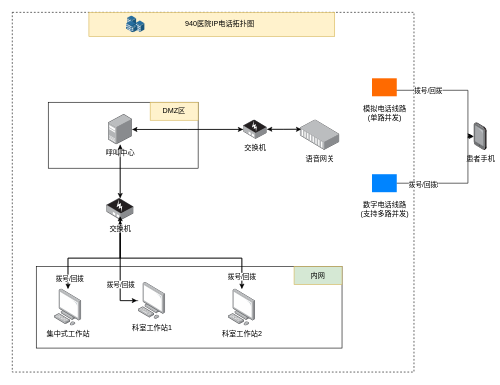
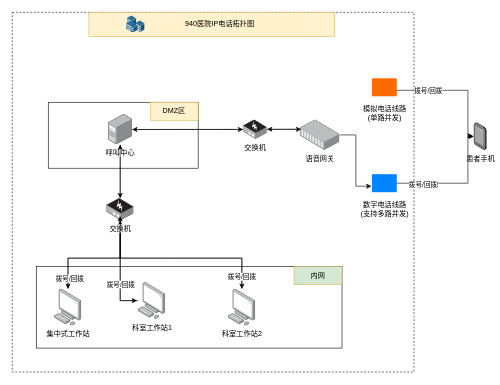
  <mxCell id="0" />
  <mxCell id="1" parent="0" />
  <mxCell id="2" value="" style="rounded=0;whiteSpace=wrap;html=1;dashed=1;" vertex="1" parent="1"><mxGeometry x="20" y="20" width="670" height="600" as="geometry" /></mxCell>
  <mxCell id="3" value="&amp;nbsp; &amp;nbsp; &amp;nbsp; &amp;nbsp; 940医院IP电话拓扑图" style="rounded=0;whiteSpace=wrap;html=1;fillColor=#fff2cc;strokeColor=#d6b656;" vertex="1" parent="1"><mxGeometry x="147.8" y="20" width="410" height="40" as="geometry" /></mxCell>
  <mxCell id="4" value="" style="rounded=0;whiteSpace=wrap;html=1;" vertex="1" parent="1"><mxGeometry x="80" y="170" width="250" height="110" as="geometry" /></mxCell>
  <mxCell id="5" value="DMZ区" style="rounded=0;whiteSpace=wrap;html=1;fillColor=#fff2cc;strokeColor=#d6b656;" vertex="1" parent="1"><mxGeometry x="250" y="170" width="80" height="30" as="geometry" /></mxCell>
  <mxCell id="6" value="" style="image;points=[];aspect=fixed;html=1;align=center;shadow=0;dashed=0;image=img/lib/allied_telesis/buildings/Building_Cluster.svg;" vertex="1" parent="1"><mxGeometry x="210" y="25.72" width="31.2" height="28.57" as="geometry" /></mxCell>
  <mxCell id="7" value="" style="rounded=0;whiteSpace=wrap;html=1;" vertex="1" parent="1"><mxGeometry x="60" y="444.1" width="510" height="135.9" as="geometry" /></mxCell>
  <mxCell id="8" value="内网" style="rounded=0;whiteSpace=wrap;html=1;fillColor=#d5e8d4;strokeColor=#d6b656;" vertex="1" parent="1"><mxGeometry x="490" y="444.1" width="80" height="30" as="geometry" /></mxCell>
  <mxCell id="9" style="edgeStyle=orthogonalEdgeStyle;rounded=0;orthogonalLoop=1;jettySize=auto;html=1;" edge="1" parent="1" source="11" target="29"><mxGeometry relative="1" as="geometry" /></mxCell>
  <mxCell id="10" style="edgeStyle=orthogonalEdgeStyle;rounded=0;orthogonalLoop=1;jettySize=auto;html=1;" edge="1" parent="1" source="11" target="26"><mxGeometry relative="1" as="geometry" /></mxCell>
  <mxCell id="11" value="呼叫中心" style="image;points=[];aspect=fixed;html=1;align=center;shadow=0;dashed=0;image=img/lib/allied_telesis/computer_and_terminals/Server_Desktop.svg;" vertex="1" parent="1"><mxGeometry x="180" y="190" width="40" height="50.7" as="geometry" /></mxCell>
  <mxCell id="12" value="集中式工作站" style="image;points=[];aspect=fixed;html=1;align=center;shadow=0;dashed=0;image=img/lib/allied_telesis/computer_and_terminals/Personal_Computer.svg;" vertex="1" parent="1"><mxGeometry x="90" y="481.15" width="45.6" height="61.8" as="geometry" /></mxCell>
  <mxCell id="13" value="" style="edgeStyle=orthogonalEdgeStyle;rounded=0;orthogonalLoop=1;jettySize=auto;html=1;" edge="1" parent="1" source="14" target="29"><mxGeometry relative="1" as="geometry"><Array as="points"><mxPoint x="480" y="215" /><mxPoint x="480" y="215" /></Array></mxGeometry></mxCell>
  <mxCell id="14" value="语音网关" style="image;points=[];aspect=fixed;html=1;align=center;shadow=0;dashed=0;image=img/lib/allied_telesis/media_converters/Media_Converter_Modular.svg;" vertex="1" parent="1"><mxGeometry x="500" y="199.03" width="66.1" height="50.97" as="geometry" /></mxCell>
  <mxCell id="15" value="患者手机" style="image;points=[];aspect=fixed;html=1;align=center;shadow=0;dashed=0;image=img/lib/allied_telesis/computer_and_terminals/Tablet.svg;" vertex="1" parent="1"><mxGeometry x="790" y="203.89" width="21.84" height="46.11" as="geometry" /></mxCell>
  <mxCell id="16" style="edgeStyle=orthogonalEdgeStyle;rounded=0;orthogonalLoop=1;jettySize=auto;html=1;" edge="1" parent="1" source="17" target="26"><mxGeometry relative="1" as="geometry" /></mxCell>
  <mxCell id="17" value="科室工作站1" style="image;points=[];aspect=fixed;html=1;align=center;shadow=0;dashed=0;image=img/lib/allied_telesis/computer_and_terminals/Personal_Computer.svg;" vertex="1" parent="1"><mxGeometry x="230" y="470" width="45.6" height="61.8" as="geometry" /></mxCell>
  <mxCell id="18" style="edgeStyle=orthogonalEdgeStyle;rounded=0;orthogonalLoop=1;jettySize=auto;html=1;" edge="1" parent="1" source="19"><mxGeometry relative="1" as="geometry"><mxPoint x="200" y="370" as="targetPoint" /><Array as="points"><mxPoint x="280" y="430" /><mxPoint x="201" y="430" /></Array></mxGeometry></mxCell>
  <mxCell id="19" value="科室工作站2" style="image;points=[];aspect=fixed;html=1;align=center;shadow=0;dashed=0;image=img/lib/allied_telesis/computer_and_terminals/Personal_Computer.svg;" vertex="1" parent="1"><mxGeometry x="380" y="481.15" width="45.6" height="61.8" as="geometry" /></mxCell>
  <mxCell id="20" style="edgeStyle=orthogonalEdgeStyle;rounded=0;orthogonalLoop=1;jettySize=auto;html=1;" edge="1" parent="1" source="26" target="11"><mxGeometry relative="1" as="geometry" /></mxCell>
  <mxCell id="21" style="edgeStyle=orthogonalEdgeStyle;rounded=0;orthogonalLoop=1;jettySize=auto;html=1;" edge="1" parent="1"><mxGeometry relative="1" as="geometry"><mxPoint x="200" y="367.2" as="sourcePoint" /><mxPoint x="113" y="481.15" as="targetPoint" /><Array as="points"><mxPoint x="200" y="430" /><mxPoint x="113" y="430" /></Array></mxGeometry></mxCell>
  <mxCell id="22" style="edgeStyle=orthogonalEdgeStyle;rounded=0;orthogonalLoop=1;jettySize=auto;html=1;" edge="1" parent="1" target="19"><mxGeometry relative="1" as="geometry"><mxPoint x="200" y="360" as="sourcePoint" /><Array as="points"><mxPoint x="200" y="430" /><mxPoint x="403" y="430" /></Array></mxGeometry></mxCell>
  <mxCell id="23" value="拨号/回拨" style="edgeLabel;html=1;align=center;verticalAlign=middle;resizable=0;points=[];" vertex="1" connectable="0" parent="22"><mxGeometry x="0.87" y="-1" relative="1" as="geometry"><mxPoint as="offset" /></mxGeometry></mxCell>
  <mxCell id="24" style="edgeStyle=orthogonalEdgeStyle;rounded=0;orthogonalLoop=1;jettySize=auto;html=1;entryX=-0.044;entryY=0.499;entryDx=0;entryDy=0;entryPerimeter=0;exitX=0.434;exitY=0.914;exitDx=0;exitDy=0;exitPerimeter=0;" edge="1" parent="1" source="26" target="17"><mxGeometry relative="1" as="geometry"><Array as="points"><mxPoint x="200" y="364" /><mxPoint x="200" y="501" /></Array></mxGeometry></mxCell>
  <mxCell id="25" value="拨号/回拨" style="edgeLabel;html=1;align=center;verticalAlign=middle;resizable=0;points=[];" vertex="1" connectable="0" parent="24"><mxGeometry x="0.341" relative="1" as="geometry"><mxPoint as="offset" /></mxGeometry></mxCell>
  <mxCell id="26" value="交换机" style="image;points=[];aspect=fixed;html=1;align=center;shadow=0;dashed=0;image=img/lib/allied_telesis/media_converters/Media_Converter_Standalone_POE.svg;" vertex="1" parent="1"><mxGeometry x="177.2" y="330" width="45.6" height="37.2" as="geometry" /></mxCell>
  <mxCell id="27" style="edgeStyle=orthogonalEdgeStyle;rounded=0;orthogonalLoop=1;jettySize=auto;html=1;entryX=0.5;entryY=0.806;entryDx=0;entryDy=0;entryPerimeter=0;" edge="1" parent="1"><mxGeometry relative="1" as="geometry"><mxPoint x="112.8" y="481.15" as="sourcePoint" /><mxPoint x="200" y="359.983" as="targetPoint" /><Array as="points"><mxPoint x="163" y="430" /><mxPoint x="293" y="430" /></Array></mxGeometry></mxCell>
  <mxCell id="28" value="拨号/回拨" style="edgeLabel;html=1;align=center;verticalAlign=middle;resizable=0;points=[];" vertex="1" connectable="0" parent="27"><mxGeometry x="-0.826" y="-3" relative="1" as="geometry"><mxPoint as="offset" /></mxGeometry></mxCell>
  <mxCell id="29" value="交换机" style="image;points=[];aspect=fixed;html=1;align=center;shadow=0;dashed=0;image=img/lib/allied_telesis/media_converters/Media_Converter_Standalone_POE.svg;" vertex="1" parent="1"><mxGeometry x="405" y="199.03" width="40" height="32.63" as="geometry" /></mxCell>
  <mxCell id="30" style="edgeStyle=orthogonalEdgeStyle;rounded=0;orthogonalLoop=1;jettySize=auto;html=1;entryX=0.029;entryY=0.314;entryDx=0;entryDy=0;entryPerimeter=0;" edge="1" parent="1" source="29" target="14"><mxGeometry relative="1" as="geometry" /></mxCell>
  <mxCell id="31" style="edgeStyle=orthogonalEdgeStyle;rounded=0;orthogonalLoop=1;jettySize=auto;html=1;exitX=0.92;exitY=0.667;exitDx=0;exitDy=0;exitPerimeter=0;" edge="1" parent="1" source="34" target="15"><mxGeometry relative="1" as="geometry"><Array as="points"><mxPoint x="780" y="150" /><mxPoint x="780" y="227" /></Array></mxGeometry></mxCell>
  <mxCell id="32" value="拨号/回拨" style="edgeLabel;html=1;align=center;verticalAlign=middle;resizable=0;points=[];" vertex="1" connectable="0" parent="31"><mxGeometry x="-0.464" relative="1" as="geometry"><mxPoint as="offset" /></mxGeometry></mxCell>
  <mxCell id="33" style="edgeStyle=orthogonalEdgeStyle;rounded=0;orthogonalLoop=1;jettySize=auto;html=1;entryX=1;entryY=0.5;entryDx=0;entryDy=0;entryPerimeter=0;" edge="1" parent="1" source="29" target="11"><mxGeometry relative="1" as="geometry" /></mxCell>
  <mxCell id="34" value="&lt;div&gt;&lt;br&gt;&lt;/div&gt;&lt;div&gt;&lt;br&gt;&lt;/div&gt;&lt;div&gt;&lt;span style=&quot;background-color: transparent; color: light-dark(rgb(0, 0, 0), rgb(255, 255, 255));&quot;&gt;&lt;br&gt;&lt;/span&gt;&lt;/div&gt;&lt;div&gt;&lt;span style=&quot;background-color: transparent; color: light-dark(rgb(0, 0, 0), rgb(255, 255, 255));&quot;&gt;&lt;br&gt;&lt;/span&gt;&lt;/div&gt;&lt;div&gt;&lt;span style=&quot;background-color: transparent; color: light-dark(rgb(0, 0, 0), rgb(255, 255, 255));&quot;&gt;&lt;br&gt;&lt;/span&gt;&lt;/div&gt;&lt;div&gt;&lt;span style=&quot;background-color: transparent; color: light-dark(rgb(0, 0, 0), rgb(255, 255, 255));&quot;&gt;&lt;br&gt;&lt;/span&gt;&lt;/div&gt;&lt;div&gt;&lt;span style=&quot;background-color: transparent; color: light-dark(rgb(0, 0, 0), rgb(255, 255, 255));&quot;&gt;模拟电话线路&lt;/span&gt;&lt;/div&gt;&lt;div&gt;&lt;span style=&quot;background-color: transparent; color: light-dark(rgb(0, 0, 0), rgb(255, 255, 255));&quot;&gt;(单路并发)&lt;/span&gt;&lt;/div&gt;" style="points=[];aspect=fixed;html=1;align=center;shadow=0;dashed=0;fillColor=#FF6A00;strokeColor=none;shape=mxgraph.alibaba_cloud.apsaravideo_vod;" vertex="1" parent="1"><mxGeometry x="620" y="130" width="41.3" height="30" as="geometry" /></mxCell>
  <mxCell id="35" value="&lt;div&gt;&lt;br&gt;&lt;/div&gt;&lt;div&gt;&lt;br&gt;&lt;/div&gt;&lt;div&gt;&lt;br&gt;&lt;/div&gt;&lt;div&gt;&lt;br&gt;&lt;/div&gt;&lt;div&gt;&lt;br&gt;&lt;/div&gt;&lt;div&gt;&lt;br&gt;&lt;/div&gt;&lt;div&gt;数字电话线路&lt;/div&gt;&lt;div&gt;(支持多路并发)&lt;/div&gt;" style="points=[];aspect=fixed;html=1;align=center;shadow=0;dashed=0;fillColor=light-dark(#0084ff, #e9690e);strokeColor=none;shape=mxgraph.alibaba_cloud.apsaravideo_vod;" vertex="1" parent="1"><mxGeometry x="620" y="290" width="41.3" height="30" as="geometry" /></mxCell>
+ <mxCell id="36" style="edgeStyle=orthogonalEdgeStyle;rounded=0;orthogonalLoop=1;jettySize=auto;html=1;entryX=-0.024;entryY=0.667;entryDx=0;entryDy=0;entryPerimeter=0;" edge="1" parent="1" source="14" target="35"><mxGeometry relative="1" as="geometry" /></mxCell>
  <mxCell id="37" style="edgeStyle=orthogonalEdgeStyle;rounded=0;orthogonalLoop=1;jettySize=auto;html=1;entryX=-0.092;entryY=0.48;entryDx=0;entryDy=0;entryPerimeter=0;" edge="1" parent="1" source="35" target="15"><mxGeometry relative="1" as="geometry"><Array as="points"><mxPoint x="780" y="305" /><mxPoint x="780" y="226" /></Array></mxGeometry></mxCell>
  <mxCell id="38" value="Text" style="edgeLabel;html=1;align=center;verticalAlign=middle;resizable=0;points=[];" vertex="1" connectable="0" parent="37"><mxGeometry x="-0.439" y="-1" relative="1" as="geometry"><mxPoint as="offset" /></mxGeometry></mxCell>
  <mxCell id="39" value="拨号/回拨" style="edgeLabel;html=1;align=center;verticalAlign=middle;resizable=0;points=[];" vertex="1" connectable="0" parent="37"><mxGeometry x="-0.585" y="-2" relative="1" as="geometry"><mxPoint as="offset" /></mxGeometry></mxCell>
